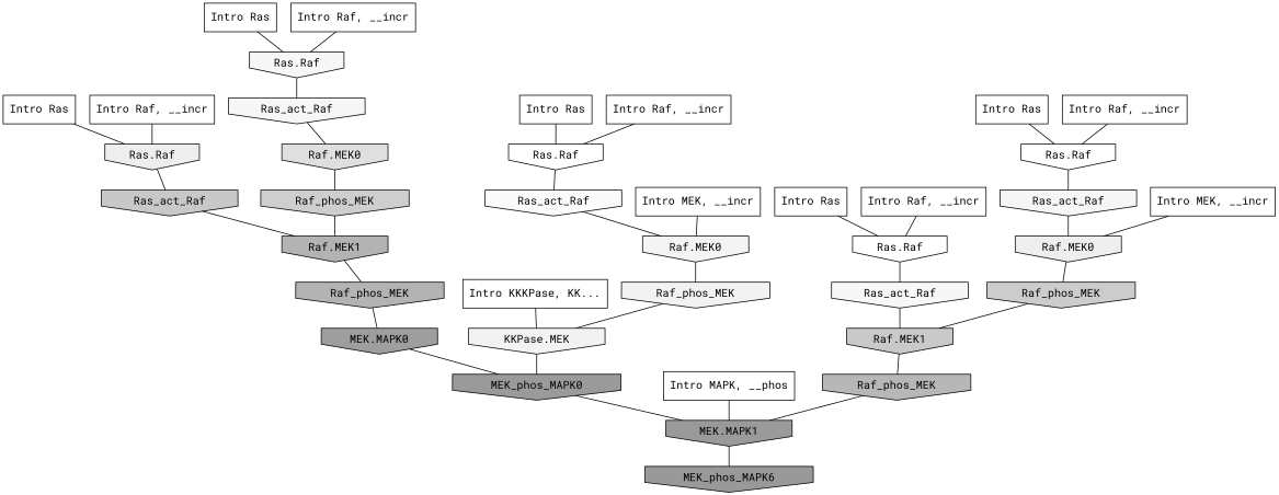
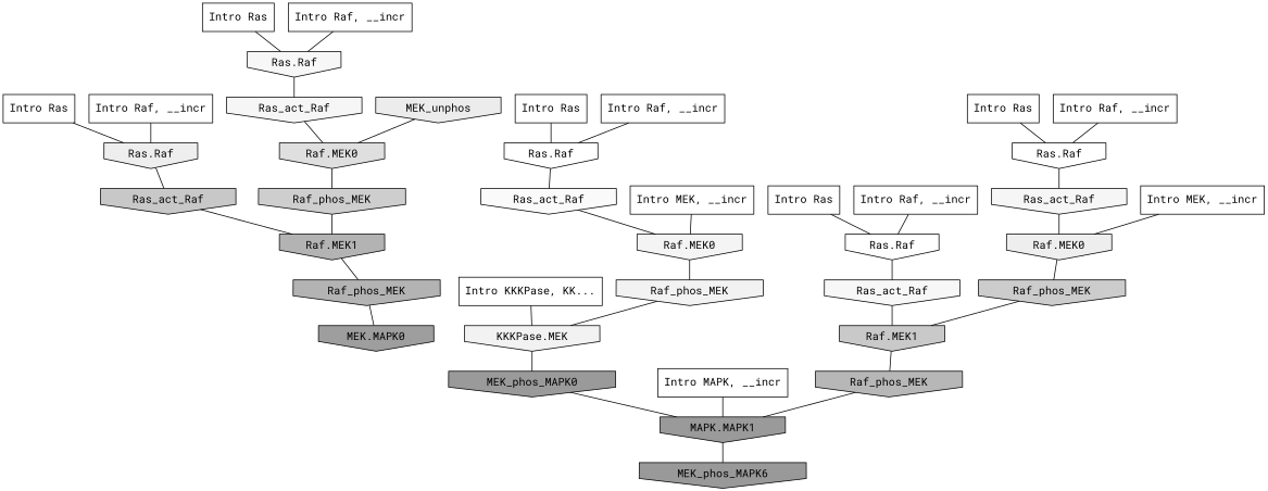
  digraph {
    fontname="Roboto Mono"
    rankdir=TB
    ranksep=0.30
    node [fillcolor="0.000 0.000 1.000" fontname="Roboto Mono" shape=invhouse style=filled]
    edge [color="0.000 0.000 0.000" dir=none fontname="Roboto Mono"]
    n1 [label="Intro Ras" shape=rectangle]
    n2 [fillcolor="0.000 0.000 0.998" label="Ras.Raf"]
    n3 [fillcolor="0.000 0.000 0.964" label=Ras_act_Raf]
    n4 [label="Intro Ras" shape=rectangle]
    n5 [label="Ras.Raf"]
    n6 [fillcolor="0.000 0.000 0.978" label=Ras_act_Raf]
    n7 [label="Intro Ras" shape=rectangle]
    n8 [label="Ras.Raf"]
    n9 [fillcolor="0.000 0.000 0.968" label=Ras_act_Raf]
    n10 [label="Intro Ras" shape=rectangle]
    n11 [fillcolor="0.000 0.000 0.931" label="Ras.Raf"]
    n12 [fillcolor="0.000 0.000 0.782" label=Ras_act_Raf]
    n13 [label="Intro Ras" shape=rectangle]
    n14 [fillcolor="0.000 0.000 0.966" label="Ras.Raf"]
    n15 [fillcolor="0.000 0.000 0.961" label=Ras_act_Raf]
    n16 [label="Intro Raf, __incr" shape=rectangle]
    n17 [label="Intro Raf, __incr" shape=rectangle]
    n18 [label="Intro Raf, __incr" shape=rectangle]
    n19 [label="Intro Raf, __incr" shape=rectangle]
    n20 [label="Intro Raf, __incr" shape=rectangle]
    n21 [label="Intro MEK, __incr" shape=rectangle]
    n22 [fillcolor="0.000 0.000 0.932" label="Raf.MEK0"]
    n23 [fillcolor="0.000 0.000 0.797" label=Raf_phos_MEK]
    n24 [label="Intro MEK, __incr" shape=rectangle]
    n25 [fillcolor="0.000 0.000 0.956" label="Raf.MEK0"]
    n26 [fillcolor="0.000 0.000 0.947" label=Raf_phos_MEK]
-   n27 [label="Intro MAPK, __phos" shape=rectangle]
-   n28 [fillcolor="0.000 0.000 0.604" label="MEK.MAPK1"]
+   n27 [label="Intro MAPK, __incr" shape=rectangle]
+   n28 [fillcolor="0.000 0.000 0.604" label="MAPK.MAPK1"]
    n29 [fillcolor="0.000 0.000 0.620" label="MEK.MAPK0"]
    n30 [fillcolor="0.000 0.000 0.604" label=MEK_phos_MAPK0]
    n31 [label="Intro KKKPase, KK..." shape=rectangle]
-   n32 [fillcolor="0.000 0.000 0.946" label="KKPase.MEK"]
+   n32 [fillcolor="0.000 0.000 0.946" label="KKKPase.MEK"]
    n33 [fillcolor="0.000 0.000 0.787" label="Raf.MEK1"]
    n34 [fillcolor="0.000 0.000 0.715" label=Raf_phos_MEK]
    n35 [fillcolor="0.000 0.000 0.875" label="Raf.MEK0"]
    n36 [fillcolor="0.000 0.000 0.805" label=Raf_phos_MEK]
+   n37 [fillcolor="0.000 0.000 0.922" label=MEK_unphos]
    n38 [fillcolor="0.000 0.000 0.702" label="Raf.MEK1"]
    n39 [fillcolor="0.000 0.000 0.701" label=Raf_phos_MEK]
    n40 [fillcolor="0.000 0.000 0.600" label=MEK_phos_MAPK6]
    n1 -> n2
    n2 -> n3
    n3 -> n22
    n4 -> n5
    n5 -> n6
    n6 -> n25
    n7 -> n8
    n8 -> n9
    n9 -> n33
    n10 -> n11
    n11 -> n12
    n12 -> n38
    n13 -> n14
    n14 -> n15
    n15 -> n35
    n16 -> n2
    n17 -> n5
    n18 -> n8
    n19 -> n11
    n20 -> n14
    n21 -> n22
    n22 -> n23
    n23 -> n33
    n24 -> n25
    n25 -> n26
    n26 -> n32
    n27 -> n28
    n28 -> n40
-   n29 -> n30
    n30 -> n28
    n31 -> n32
    n32 -> n30
    n33 -> n34
    n34 -> n28
    n35 -> n36
    n36 -> n38
+   n37 -> n35
    n38 -> n39
    n39 -> n29
  }
